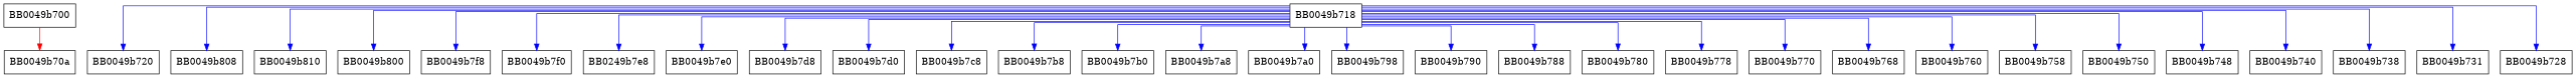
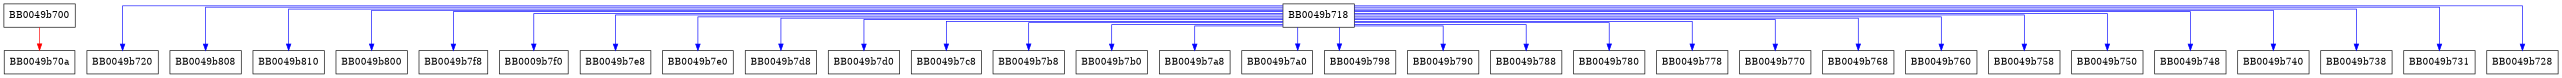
  digraph {
    splines=ortho
    node [shape=box]
    edge [color=blue]
    BB0049b700
    BB0049b70a
    BB0049b718
    BB0049b720
    BB0049b808
    BB0049b810
    BB0049b800
    BB0049b7f8
-   BB0049b7f0
-   BB0049b7e8 [label=BB0249b7e8]
+   BB0049b7f0 [label=BB0009b7f0]
+   BB0049b7e8
    BB0049b7e0
    BB0049b7d8
    BB0049b7d0
    BB0049b7c8
    BB0049b7b8
    BB0049b7b0
    BB0049b7a8
    BB0049b7a0
    BB0049b798
    BB0049b790
    BB0049b788
    BB0049b780
    BB0049b778
    BB0049b770
    BB0049b768
    BB0049b760
    BB0049b758
    BB0049b750
    BB0049b748
    BB0049b740
    BB0049b738
    n32 [label=BB0049b731]
    BB0049b728
    BB0049b700 -> BB0049b70a [color=red]
    BB0049b718 -> BB0049b720
    BB0049b718 -> BB0049b808
    BB0049b718 -> BB0049b810
    BB0049b718 -> BB0049b800
    BB0049b718 -> BB0049b7f8
    BB0049b718 -> BB0049b7f0
    BB0049b718 -> BB0049b7e8
    BB0049b718 -> BB0049b7e0
    BB0049b718 -> BB0049b7d8
    BB0049b718 -> BB0049b7d0
    BB0049b718 -> BB0049b7c8
    BB0049b718 -> BB0049b7b8
    BB0049b718 -> BB0049b7b0
    BB0049b718 -> BB0049b7a8
    BB0049b718 -> BB0049b7a0
    BB0049b718 -> BB0049b798
    BB0049b718 -> BB0049b790
    BB0049b718 -> BB0049b788
    BB0049b718 -> BB0049b780
    BB0049b718 -> BB0049b778
    BB0049b718 -> BB0049b770
    BB0049b718 -> BB0049b768
    BB0049b718 -> BB0049b760
    BB0049b718 -> BB0049b758
    BB0049b718 -> BB0049b750
    BB0049b718 -> BB0049b748
    BB0049b718 -> BB0049b740
    BB0049b718 -> BB0049b738
    BB0049b718 -> n32
    BB0049b718 -> BB0049b728
  }
